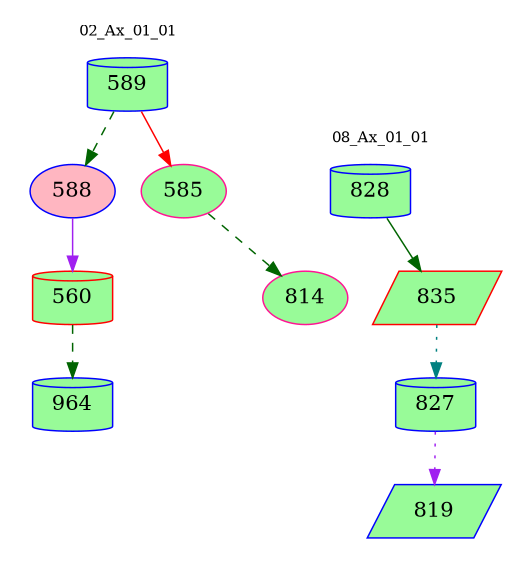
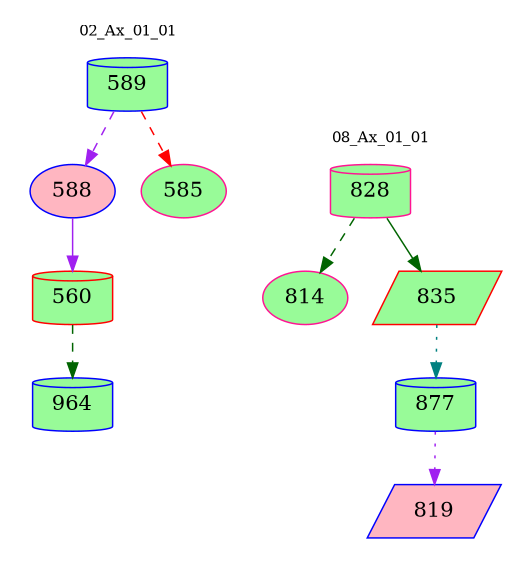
  digraph {
    fontname="DejaVu Serif"
    node [color=blue fillcolor=palegreen fontname="DejaVu Serif" shape=cylinder style=filled]
    edge [color=purple fontname="DejaVu Serif" style=dashed]
    n1 [label=589]
    n2 [fillcolor=lightpink label=588 shape=ellipse]
    n3 [color=deeppink label=585 shape=ellipse]
    n4 [color=red label=560]
    n5 [label=964]
-   n6 [label=828]
+   n6 [color=deeppink label=828]
    n7 [color=deeppink label=814 shape=ellipse]
    n8 [color=red label=835 shape=parallelogram]
-   n9 [label=827]
-   n10 [label=819 shape=parallelogram]
+   n9 [label=877]
+   n10 [fillcolor=lightpink label=819 shape=parallelogram]
    subgraph cluster_1 {
      color=white
      fontsize=10
      label="02_Ax_01_01"
      n1
      n2
      n3
      n4
      n5
    }
    subgraph cluster_2 {
      color=white
      fontsize=10
      label="08_Ax_01_01"
      n6
      n7
      n8
      n9
      n10
    }
-   n1 -> n2 [color=darkgreen]
-   n1 -> n3 [color=red style=solid]
+   n1 -> n2
+   n1 -> n3 [color=red]
    n2 -> n4 [style=solid]
    n4 -> n5 [color=darkgreen]
-   n3 -> n7 [color=darkgreen]
+   n6 -> n7 [color=darkgreen]
    n6 -> n8 [color=darkgreen style=solid]
    n8 -> n9 [color=teal style=dotted]
    n9 -> n10 [style=dotted]
  }
